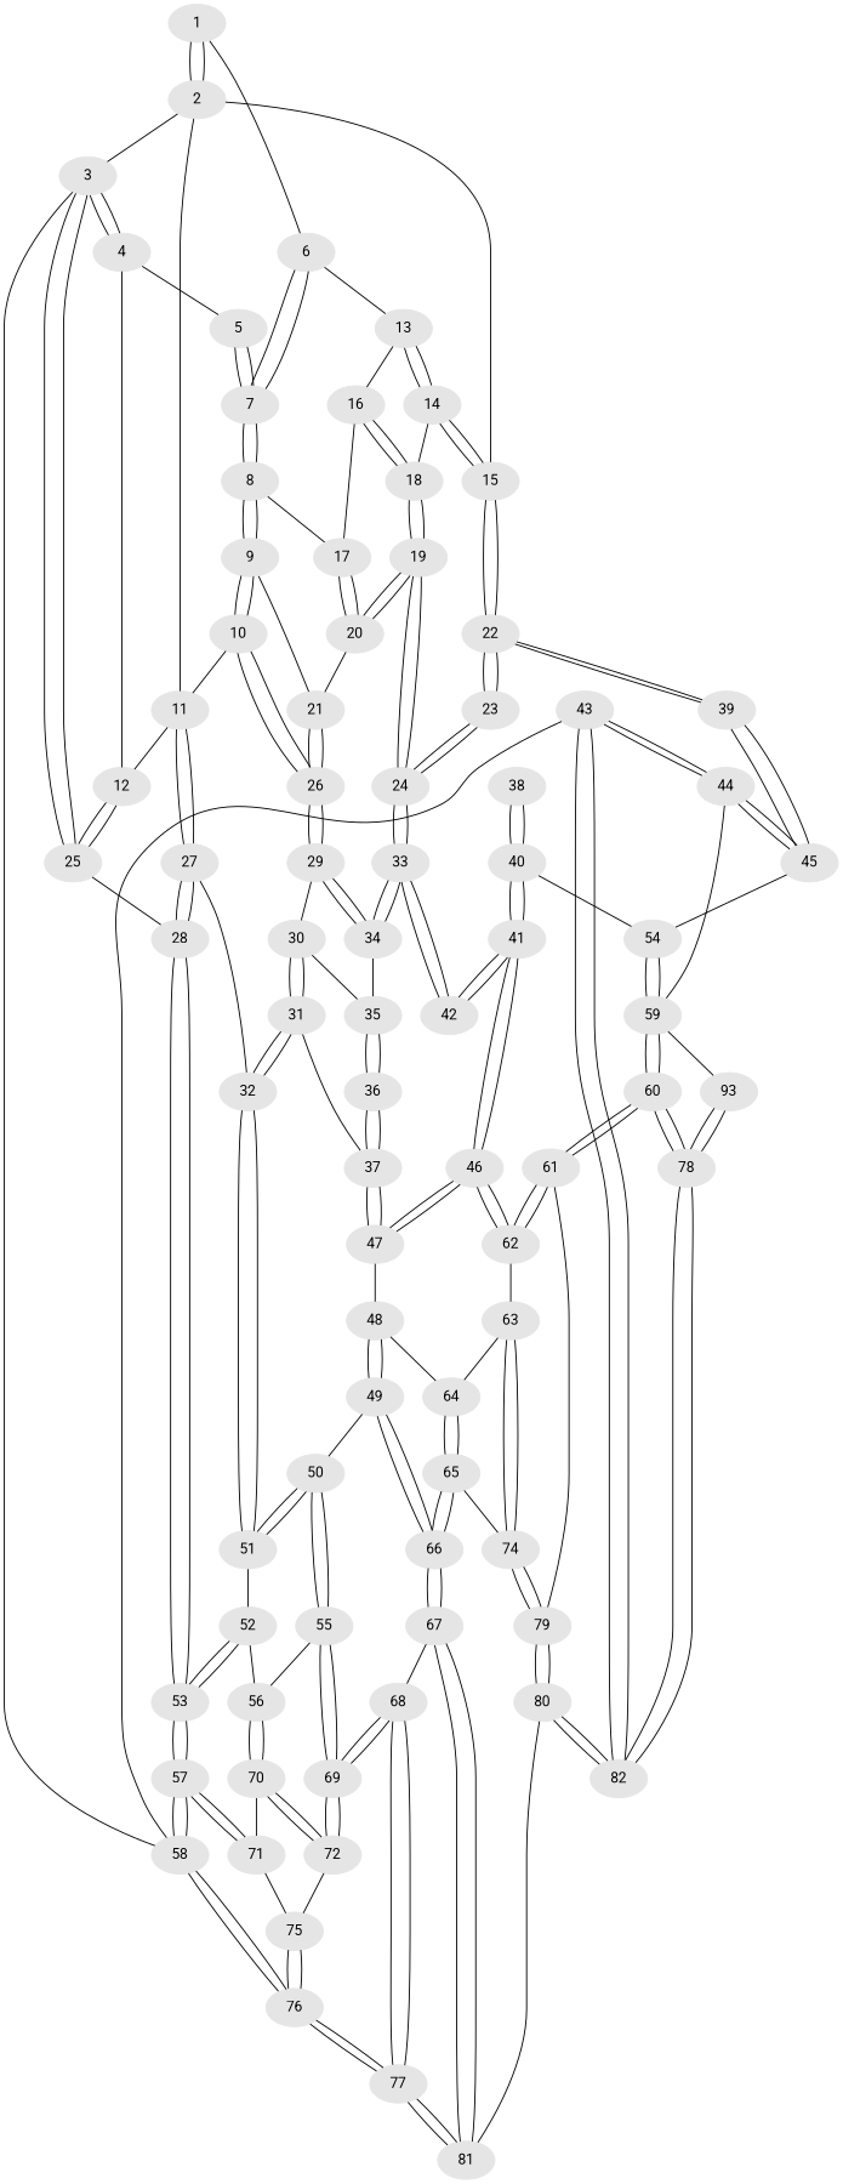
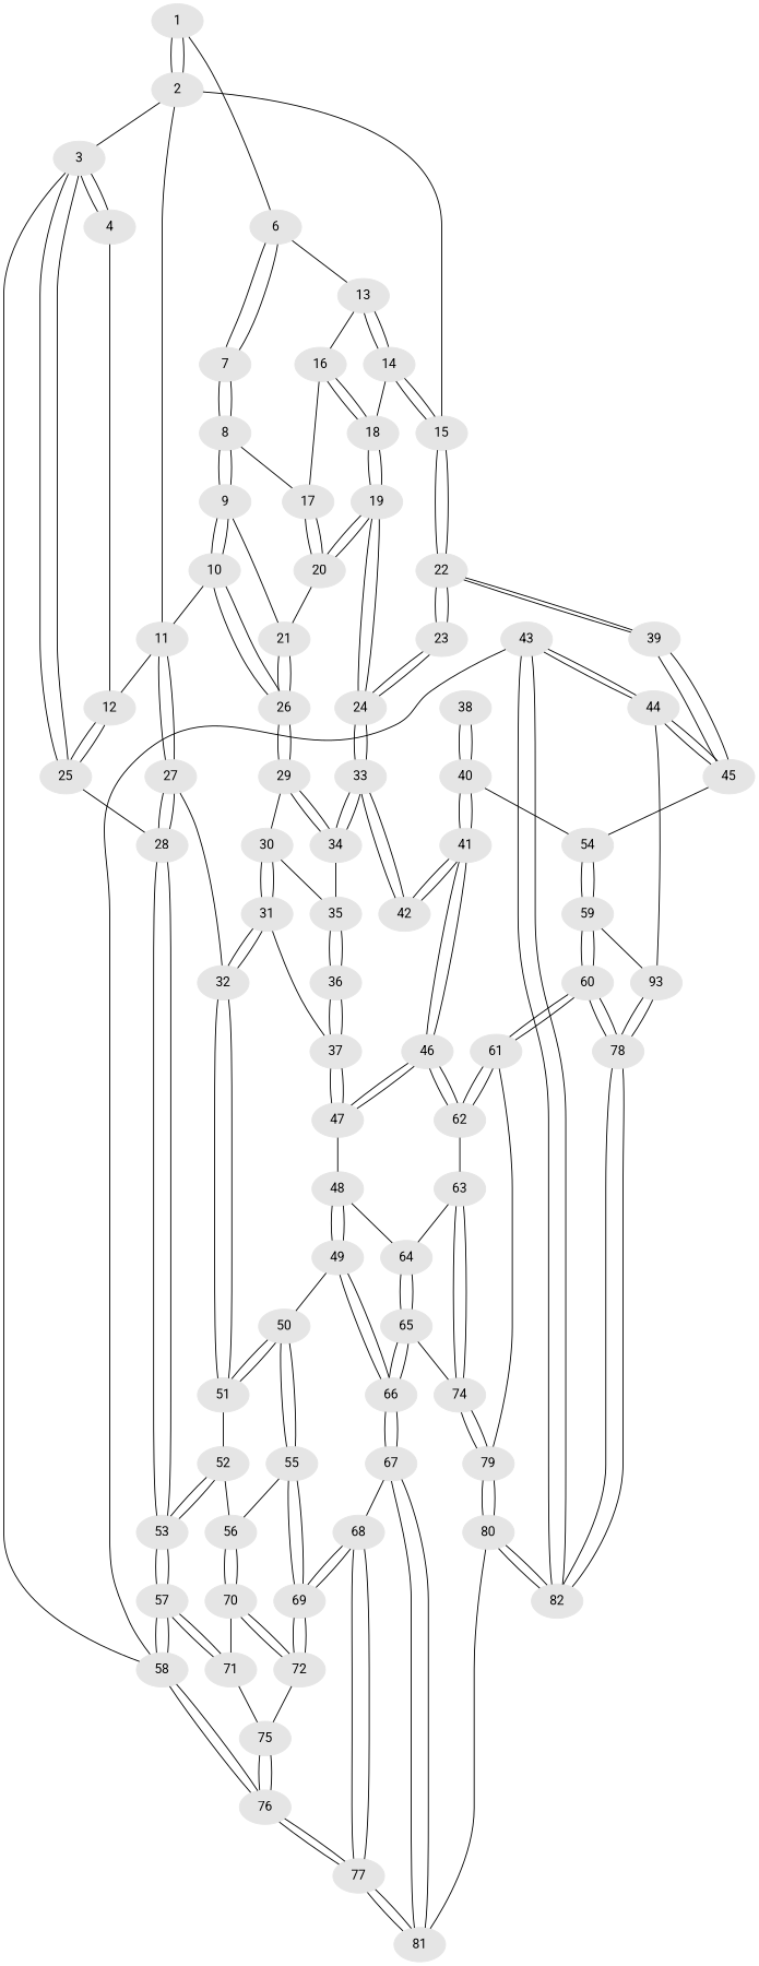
  graph {
    fontname=Roboto
    node [color=gray90 fontname=Roboto style=filled]
    edge [fontname=Roboto]
    1
    2
    6
    3
    15
    11
    7
    13
    4
    25
    58
    22
    43
    44
    82
-   5
    12
    28
    76
    8
    14
    16
    9
    17
    10
    21
    20
    26
    27
    29
    32
    18
    19
    23
    39
    24
    33
    45
    34
    42
    53
    30
    51
    57
    31
    35
    37
    36
    47
    52
    48
    38
    40
    41
    54
    46
    59
    62
    n59 [label=93]
    78
    63
    49
    64
    50
    66
    65
    55
    67
    56
    69
    70
    71
    60
    72
    75
    77
    61
    79
    80
    74
    68
    81
    1 -- 2
    1 -- 2
    1 -- 6
    2 -- 3
    2 -- 15
    2 -- 11
    6 -- 7
    6 -- 7
    6 -- 13
    3 -- 4
    3 -- 4
    3 -- 25
    3 -- 25
    3 -- 58
    15 -- 22
    15 -- 22
    11 -- 12
    11 -- 27
    11 -- 27
    7 -- 8
    7 -- 8
    13 -- 14
    13 -- 14
    13 -- 16
-   4 -- 5
    4 -- 12
    25 -- 28
    58 -- 76
    58 -- 76
    22 -- 23
    22 -- 23
    22 -- 39
    22 -- 39
    43 -- 58
    43 -- 44
    43 -- 44
    43 -- 82
    43 -- 82
    44 -- 45
    44 -- 45
-   44 -- 59
-   5 -- 7
-   5 -- 7
+   44 -- n59
    12 -- 25
    12 -- 25
    28 -- 53
    28 -- 53
    76 -- 77
    76 -- 77
    8 -- 9
    8 -- 9
    8 -- 17
    14 -- 15
    14 -- 15
    14 -- 18
    16 -- 17
    16 -- 18
    16 -- 18
    9 -- 10
    9 -- 10
    9 -- 21
    17 -- 20
    17 -- 20
    10 -- 11
    10 -- 26
    10 -- 26
    21 -- 26
    21 -- 26
    20 -- 21
    26 -- 29
    26 -- 29
    27 -- 28
    27 -- 28
    27 -- 32
    29 -- 34
    29 -- 34
    29 -- 30
    32 -- 51
    32 -- 51
    18 -- 19
    18 -- 19
    19 -- 20
    19 -- 20
    19 -- 24
    19 -- 24
    23 -- 24
    23 -- 24
    39 -- 45
    39 -- 45
    24 -- 33
    24 -- 33
    33 -- 34
    33 -- 34
    33 -- 42
    33 -- 42
    45 -- 54
    34 -- 35
    53 -- 57
    53 -- 57
    30 -- 31
    30 -- 31
    30 -- 35
    51 -- 52
    57 -- 58
    57 -- 58
    57 -- 71
    57 -- 71
    31 -- 32
    31 -- 32
    31 -- 37
    35 -- 36
    35 -- 36
    37 -- 47
    37 -- 47
    36 -- 37
    36 -- 37
    47 -- 48
    52 -- 53
    52 -- 53
    52 -- 56
    48 -- 49
    48 -- 49
    48 -- 64
    38 -- 40
    38 -- 40
    40 -- 41
    40 -- 41
    40 -- 54
    41 -- 42
    41 -- 42
    41 -- 46
    41 -- 46
    54 -- 59
    54 -- 59
    46 -- 47
    46 -- 47
    46 -- 62
    46 -- 62
    59 -- n59
    59 -- 60
    59 -- 60
    62 -- 63
    n59 -- 78
    n59 -- 78
    78 -- 82
    78 -- 82
    63 -- 64
    63 -- 74
    63 -- 74
    49 -- 50
    49 -- 66
    49 -- 66
    64 -- 65
    64 -- 65
    50 -- 51
    50 -- 51
    50 -- 55
    50 -- 55
    66 -- 67
    66 -- 67
    65 -- 66
    65 -- 66
    65 -- 74
    55 -- 56
    55 -- 69
    55 -- 69
    67 -- 68
    67 -- 81
    67 -- 81
    56 -- 70
    56 -- 70
    69 -- 72
    69 -- 72
    70 -- 71
    70 -- 72
    70 -- 72
    71 -- 75
    60 -- 78
    60 -- 78
    60 -- 61
    60 -- 61
    72 -- 75
    75 -- 76
    75 -- 76
    77 -- 81
    77 -- 81
    61 -- 62
    61 -- 62
    61 -- 79
    79 -- 80
    79 -- 80
    80 -- 82
    80 -- 82
    80 -- 81
    74 -- 79
    74 -- 79
    68 -- 69
    68 -- 69
    68 -- 77
    68 -- 77
  }
